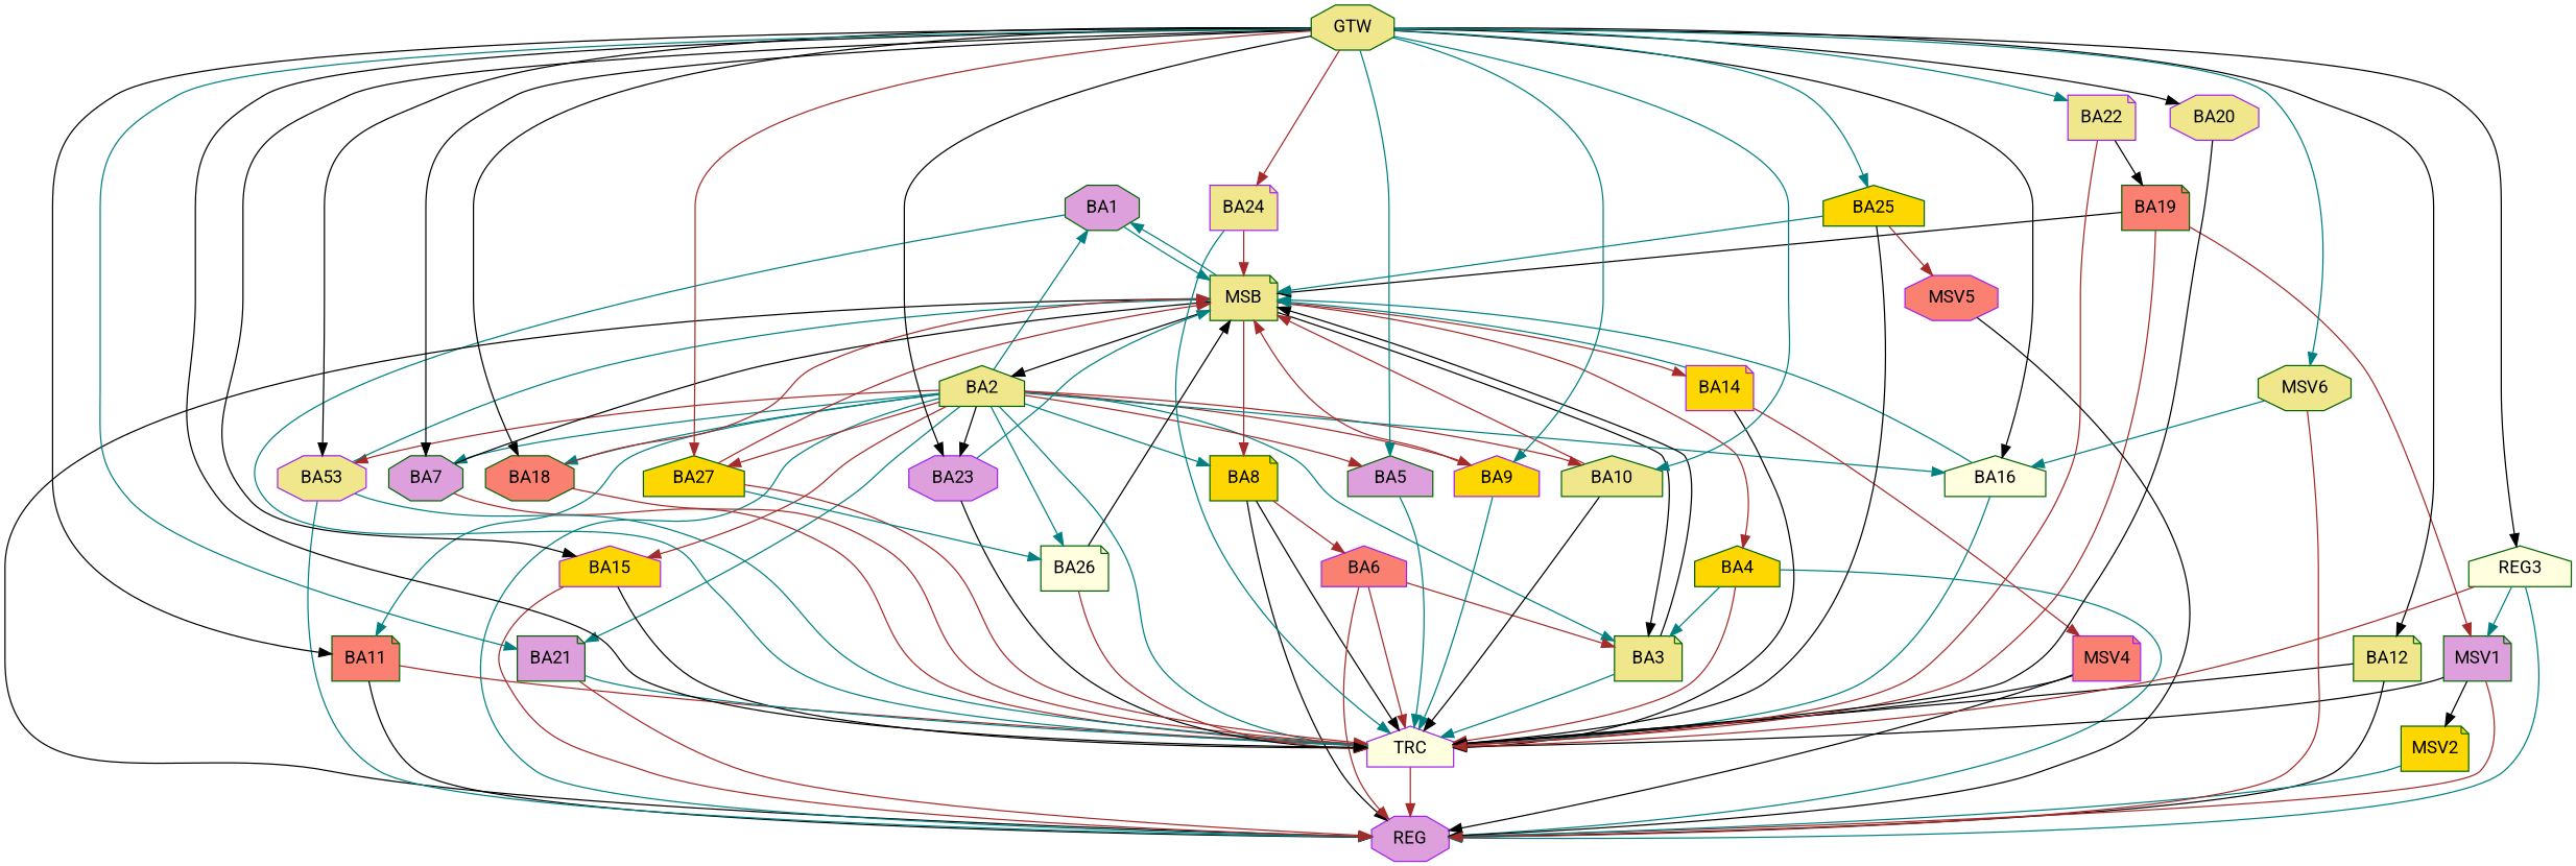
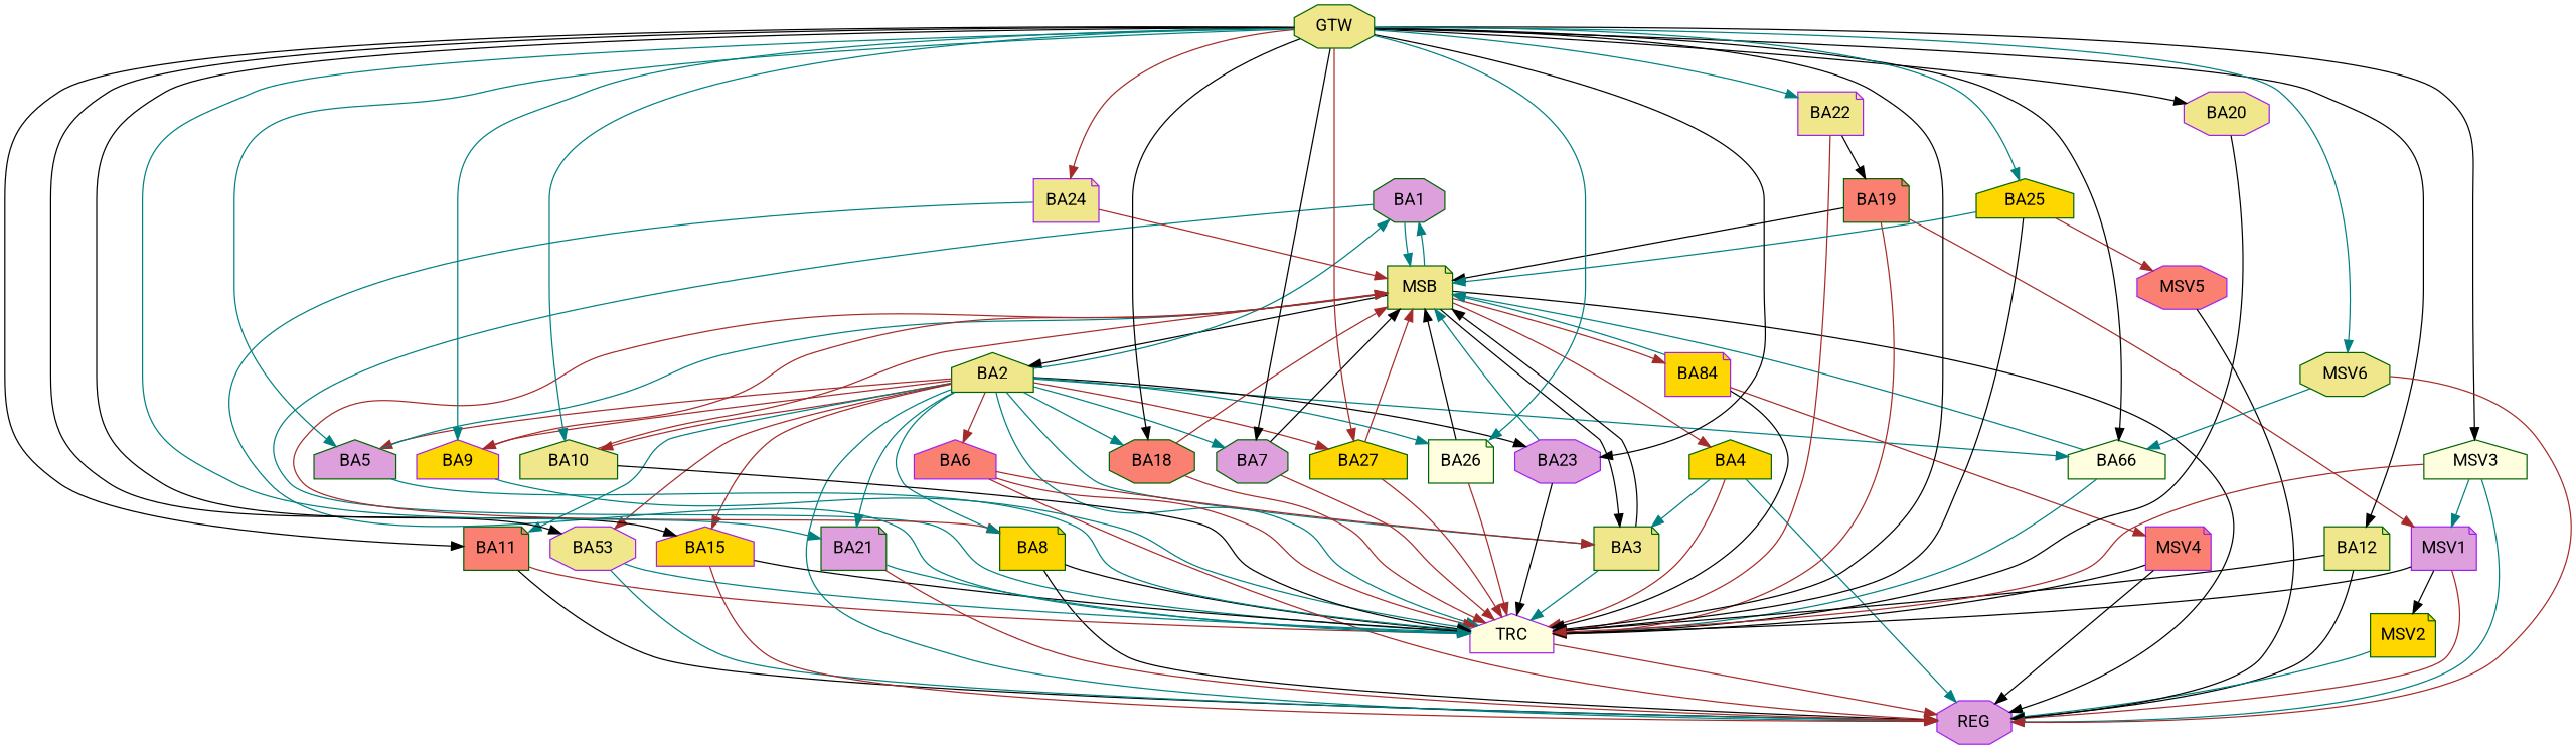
  strict digraph {
    fontname=Roboto
    node [color=darkgreen fillcolor=khaki fontname=Roboto shape=note style=filled]
    edge [color=teal fontname=Roboto]
    n1 [fillcolor=plum label=BA1 shape=octagon]
    n2 [label=MSB]
    n3 [color=purple fillcolor=lightyellow label=TRC shape=house]
    n4 [label=BA2 shape=house]
    n5 [label=BA3]
    n6 [fillcolor=gold label=BA8]
    n7 [color=purple fillcolor=plum label=REG shape=octagon]
    n8 [fillcolor=gold label=BA4 shape=house]
-   n9 [color=purple fillcolor=gold label=BA14]
+   n9 [color=purple fillcolor=gold label=BA84]
    n10 [fillcolor=plum label=BA5 shape=house]
    n11 [color=purple fillcolor=salmon label=BA6 shape=house]
    n12 [fillcolor=plum label=BA7 shape=octagon]
    n13 [color=purple fillcolor=gold label=BA9 shape=house]
    n14 [label=BA10 shape=house]
    n15 [fillcolor=salmon label=BA11]
    n16 [color=purple label=BA53 shape=octagon]
    n17 [color=purple fillcolor=gold label=BA15 shape=house]
-   n18 [fillcolor=lightyellow label=BA16 shape=house]
+   n18 [fillcolor=lightyellow label=BA66 shape=house]
    n19 [fillcolor=salmon label=BA18 shape=octagon]
    n20 [fillcolor=plum label=BA21]
    n21 [color=purple fillcolor=plum label=BA23 shape=octagon]
    n22 [fillcolor=lightyellow label=BA26]
    n23 [fillcolor=gold label=BA27 shape=house]
    n24 [label=BA12]
    n25 [color=purple fillcolor=salmon label=MSV4]
    n26 [fillcolor=salmon label=BA19]
-   n27 [fillcolor=plum label=MSV1]
+   n27 [color=purple fillcolor=plum label=MSV1]
    n28 [fillcolor=gold label=MSV2]
    n29 [color=purple label=BA20 shape=octagon]
    n30 [color=purple label=BA22]
    n31 [color=purple label=BA24]
    n32 [fillcolor=gold label=BA25 shape=house]
    n33 [color=purple fillcolor=salmon label=MSV5 shape=octagon]
    n34 [label=GTW shape=octagon]
-   n35 [fillcolor=lightyellow label=REG3 shape=house]
+   n35 [fillcolor=lightyellow label=MSV3 shape=house]
    n36 [label=MSV6 shape=octagon]
    n1 -> n2
    n1 -> n3
    n2 -> n1
    n2 -> n4 [color=black]
    n2 -> n5 [color=black]
    n2 -> n6 [color=brown]
    n2 -> n7 [color=black]
    n2 -> n8 [color=brown]
    n2 -> n9 [color=brown]
    n3 -> n7 [color=brown]
    n4 -> n1
    n4 -> n3
    n4 -> n5
    n4 -> n6
    n4 -> n7
    n4 -> n10 [color=brown]
-   n6 -> n11 [color=brown]
+   n4 -> n11 [color=brown]
    n4 -> n12
    n4 -> n13 [color=brown]
    n4 -> n14 [color=brown]
    n4 -> n15
    n4 -> n16 [color=brown]
    n4 -> n17 [color=brown]
    n4 -> n18
    n4 -> n19
    n4 -> n20
    n4 -> n21 [color=black]
    n4 -> n22
    n4 -> n23 [color=brown]
    n5 -> n2 [color=black]
    n5 -> n3
    n6 -> n3 [color=black]
    n6 -> n7 [color=black]
    n8 -> n3 [color=brown]
    n8 -> n5
    n8 -> n7
    n9 -> n2
    n9 -> n3 [color=black]
    n9 -> n25 [color=brown]
-   n16 -> n2
+   n10 -> n2
    n10 -> n3
    n11 -> n3 [color=brown]
    n11 -> n5 [color=brown]
    n11 -> n7 [color=brown]
    n12 -> n2 [color=black]
    n12 -> n3 [color=brown]
    n13 -> n2 [color=brown]
    n13 -> n3
    n14 -> n2 [color=brown]
    n14 -> n3 [color=black]
    n15 -> n3 [color=brown]
    n15 -> n7 [color=black]
    n16 -> n3
    n16 -> n7
    n17 -> n3 [color=black]
    n17 -> n7 [color=brown]
    n18 -> n2
    n18 -> n3
    n19 -> n2 [color=brown]
    n19 -> n3 [color=brown]
    n20 -> n3
    n20 -> n7 [color=brown]
    n21 -> n2
    n21 -> n3 [color=black]
    n22 -> n2 [color=black]
    n22 -> n3 [color=brown]
    n23 -> n2 [color=brown]
    n23 -> n3 [color=brown]
    n24 -> n3 [color=black]
    n24 -> n7 [color=black]
    n25 -> n3 [color=black]
    n25 -> n7 [color=black]
    n26 -> n2 [color=black]
    n26 -> n3 [color=brown]
    n26 -> n27 [color=brown]
    n27 -> n3 [color=black]
    n27 -> n7 [color=brown]
    n27 -> n28 [color=black]
    n28 -> n7
    n29 -> n3 [color=black]
    n30 -> n3 [color=brown]
    n30 -> n26 [color=black]
    n31 -> n2 [color=brown]
    n31 -> n3
    n32 -> n2
    n32 -> n3 [color=black]
    n32 -> n33 [color=brown]
    n33 -> n7 [color=black]
    n34 -> n3 [color=black]
    n34 -> n10
    n34 -> n12 [color=black]
    n34 -> n13
    n34 -> n14
    n34 -> n15 [color=black]
    n34 -> n16 [color=black]
    n34 -> n17 [color=black]
    n34 -> n18 [color=black]
    n34 -> n19 [color=black]
    n34 -> n20
    n34 -> n21 [color=black]
-   n23 -> n22
+   n34 -> n22
    n34 -> n23 [color=brown]
    n34 -> n24 [color=black]
    n34 -> n29 [color=black]
    n34 -> n30
    n34 -> n31 [color=brown]
    n34 -> n32
    n34 -> n35 [color=black]
    n34 -> n36
    n35 -> n3 [color=brown]
    n35 -> n7
    n35 -> n27
    n36 -> n7 [color=brown]
    n36 -> n18
  }
